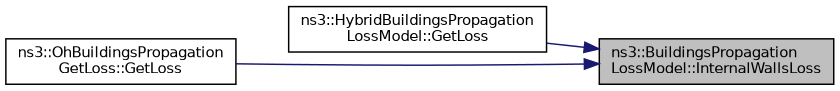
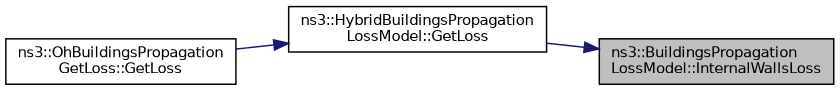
  digraph {
    rankdir=RL
    node [color=black fillcolor=white fontname=Helvetica fontsize=10 shape=record style=filled]
    edge [color=midnightblue dir=back fontname=Helvetica fontsize=10 labelfontname=Helvetica labelfontsize=10 style=solid]
    n1 [fillcolor=grey75 fontcolor=black height=0.2 label="ns3::BuildingsPropagation\lLossModel::InternalWallsLoss" width=0.4]
    n2 [height=0.2 label="ns3::HybridBuildingsPropagation\lLossModel::GetLoss" width=0.4]
    n3 [height=0.2 label="ns3::OhBuildingsPropagation\lGetLoss::GetLoss" width=0.4]
    n1 -> n2
-   n1 -> n3
+   n2 -> n3
  }
